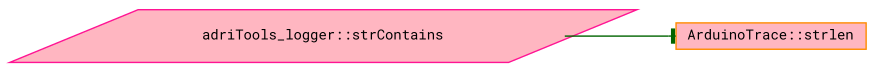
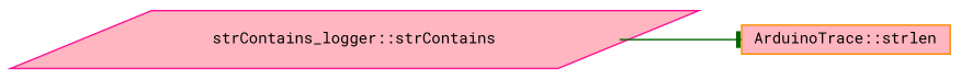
  digraph {
    rankdir=LR
    fontname="Roboto Mono"
    node [fillcolor=lightpink fontname="Roboto Mono" fontsize=10 style=filled]
-   n1 [color=deeppink fontcolor=black height=0.2 label="adriTools_logger::strContains" shape=parallelogram width=0.4]
+   n1 [color=deeppink fontcolor=black height=0.2 label="strContains_logger::strContains" shape=parallelogram width=0.4]
    n2 [color=darkorange height=0.2 label="ArduinoTrace::strlen" shape=box width=0.4]
    n1 -> n2 [color=darkgreen fontname="Roboto Mono" fontsize=10 labelfontname=Helvetica labelfontsize=10 style=solid arrowhead=tee]
  }
